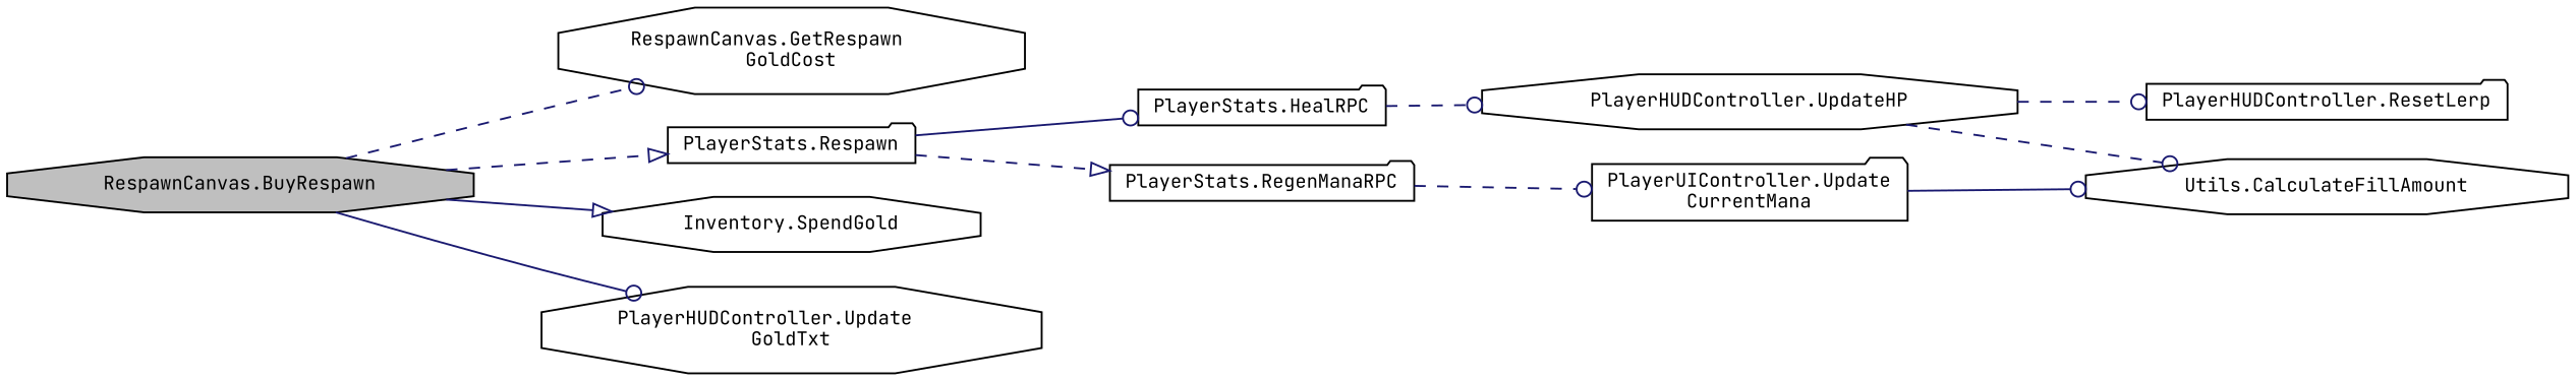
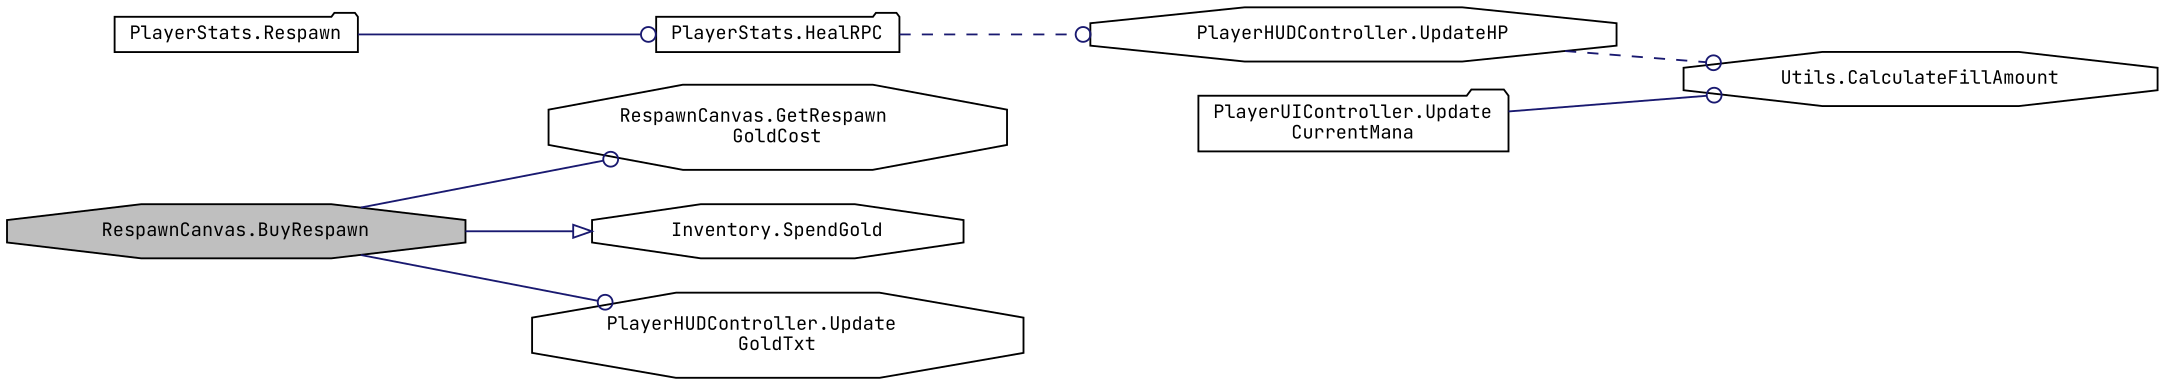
  digraph {
    fontname="JetBrains Mono"
    rankdir=LR
    node [color=black fontname="JetBrains Mono" fontsize=10 shape=octagon]
    edge [arrowhead=odot color=midnightblue fontname="JetBrains Mono" fontsize=10 labelfontname=Helvetica labelfontsize=10 style=dashed]
    n1 [fillcolor=grey75 fontcolor=black height=0.2 label="RespawnCanvas.BuyRespawn" style=filled width=0.4]
    n2 [height=0.2 label="RespawnCanvas.GetRespawn\lGoldCost" width=0.4]
    n3 [height=0.2 label="PlayerStats.Respawn" shape=folder width=0.4]
    n4 [height=0.2 label="Inventory.SpendGold" width=0.4]
    n5 [height=0.2 label="PlayerHUDController.Update\lGoldTxt" width=0.4]
    n6 [height=0.2 label="PlayerStats.HealRPC" shape=folder width=0.4]
-   n7 [height=0.2 label="PlayerStats.RegenManaRPC" shape=folder width=0.4]
    n8 [height=0.2 label="PlayerHUDController.UpdateHP" width=0.4]
    n9 [height=0.2 label="PlayerUIController.Update\lCurrentMana" shape=folder width=0.4]
    n10 [height=0.2 label="Utils.CalculateFillAmount" width=0.4]
-   n11 [height=0.2 label="PlayerHUDController.ResetLerp" shape=folder width=0.4]
-   n1 -> n2
-   n1 -> n3 [arrowhead=onormal]
+   n1 -> n2 [style=solid]
    n1 -> n4 [arrowhead=onormal style=solid]
    n1 -> n5 [style=solid]
    n3 -> n6 [style=solid]
-   n3 -> n7 [arrowhead=onormal]
    n6 -> n8
-   n7 -> n9
    n8 -> n10
-   n8 -> n11
    n9 -> n10 [style=solid]
  }
